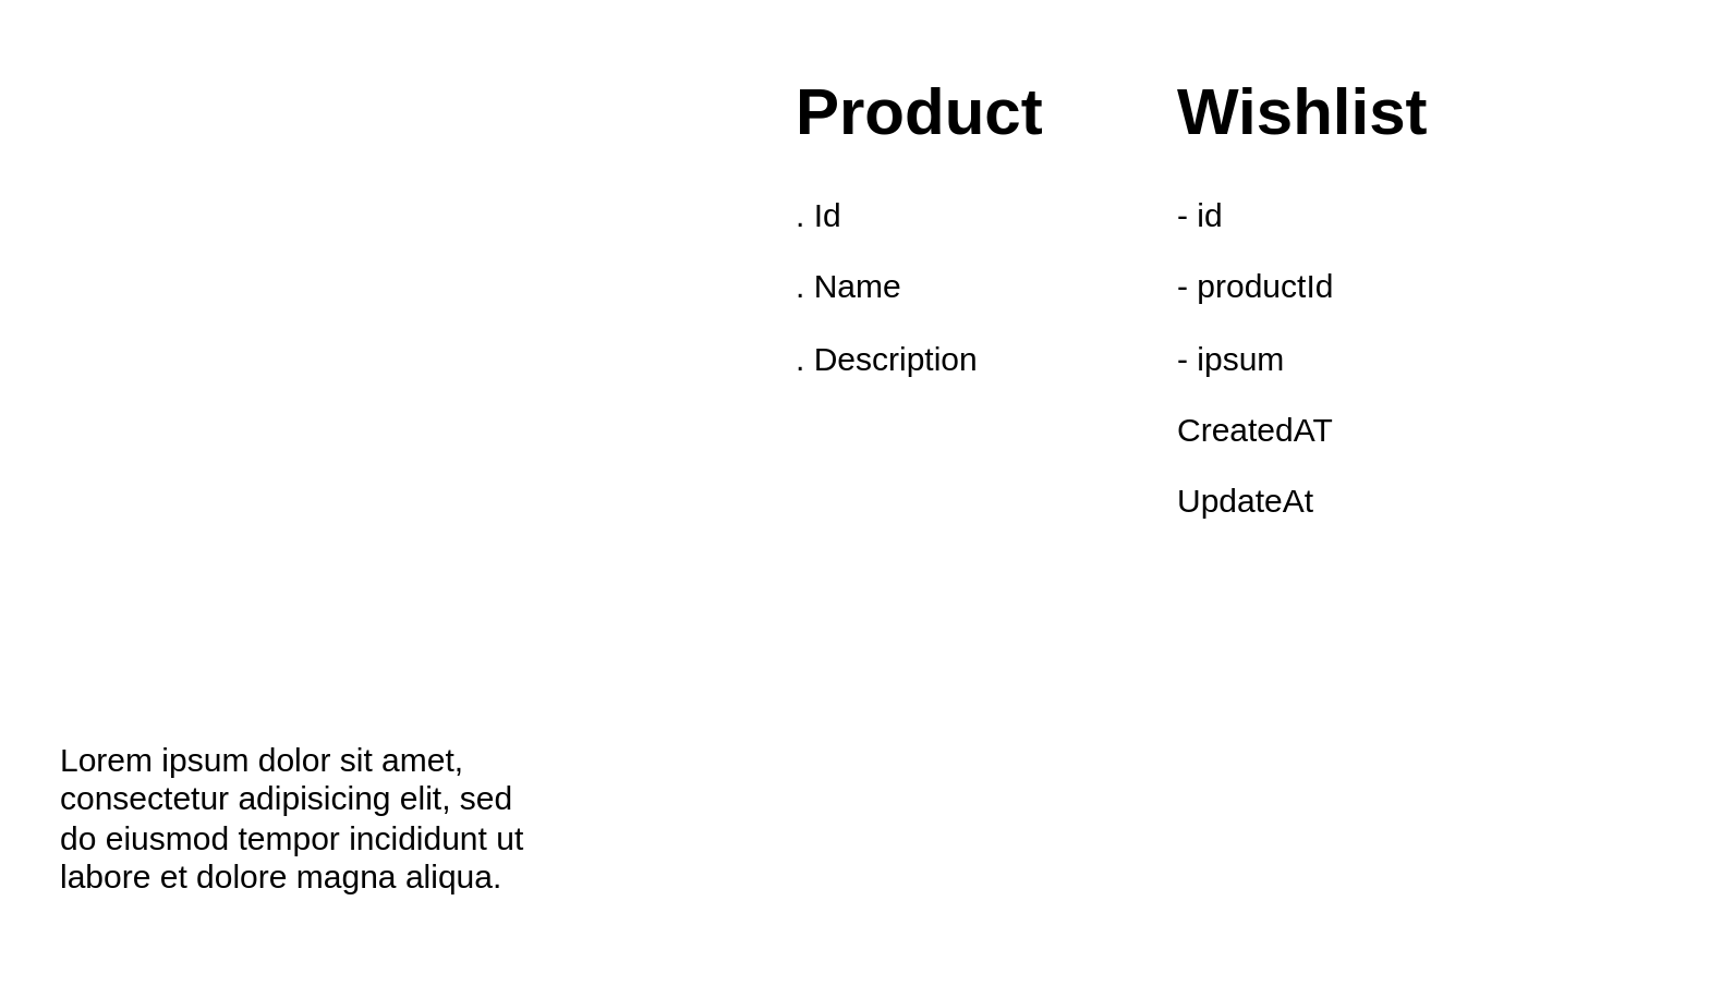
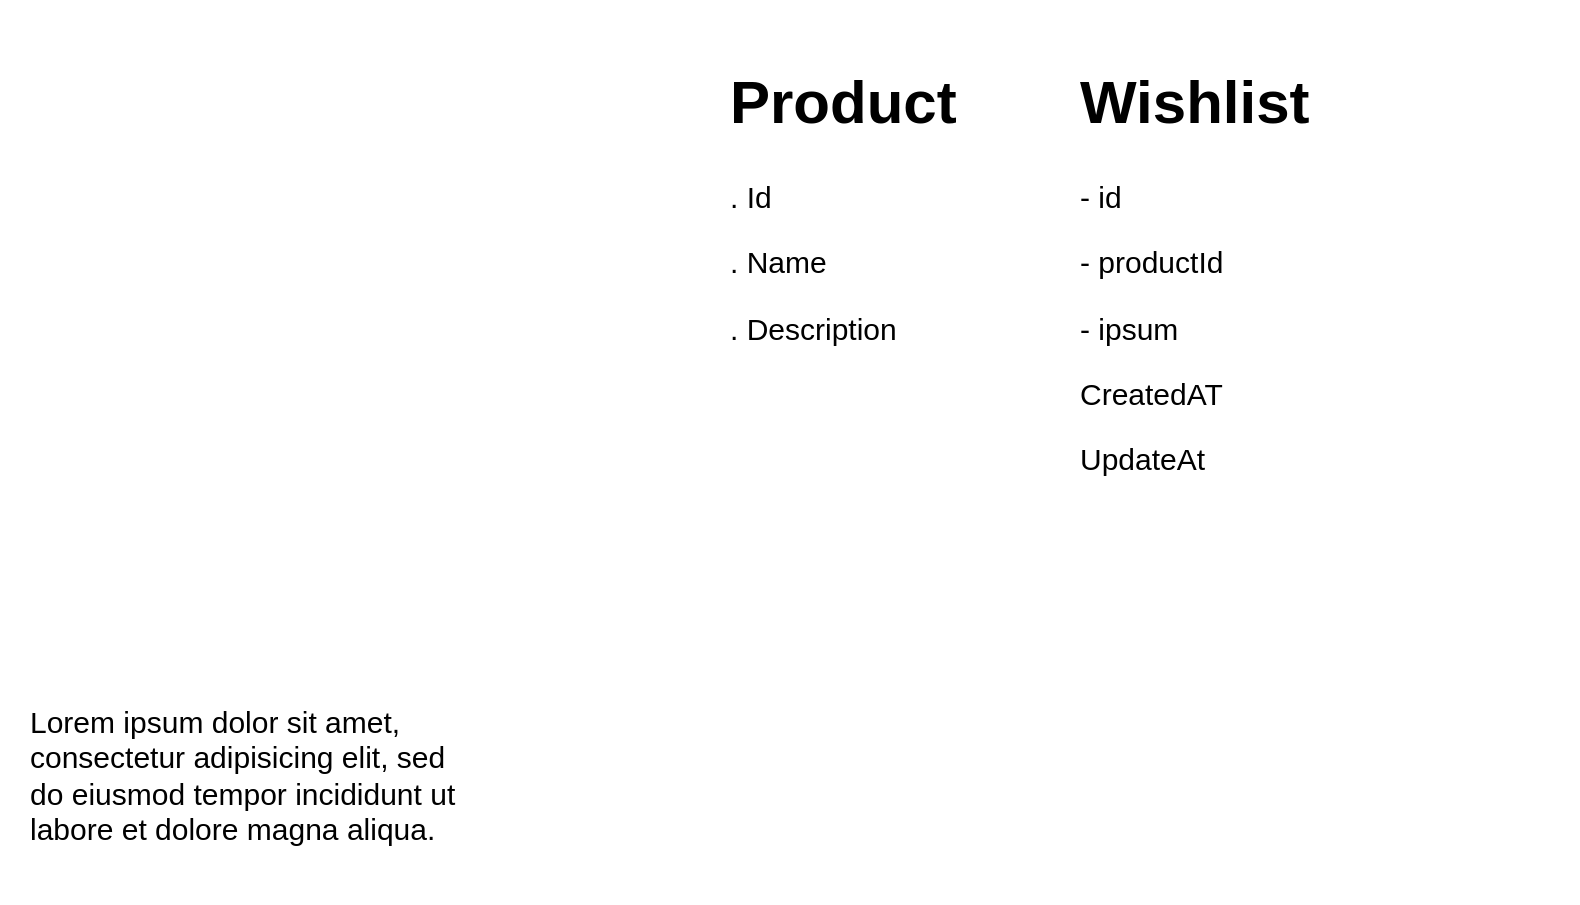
  <mxCell id="0" />
  <mxCell id="1" parent="0" />
  <mxCell id="2" value="&lt;h1 style=&quot;margin-top: 0px;&quot;&gt;Product&lt;/h1&gt;&lt;p&gt;. Id&lt;/p&gt;&lt;p&gt;. Name&lt;/p&gt;&lt;p&gt;. Description&lt;/p&gt;" style="text;html=1;whiteSpace=wrap;overflow=hidden;rounded=0;" vertex="1" parent="1"><mxGeometry x="290" width="120" height="120" as="geometry" y="20" /></mxCell>
  <mxCell id="3" value="&lt;h1 style=&quot;margin-top: 0px;&quot;&gt;Wishlist&lt;/h1&gt;&lt;p&gt;- id&lt;/p&gt;&lt;p&gt;- productId&lt;/p&gt;&lt;p&gt;- ipsum&lt;/p&gt;&lt;p&gt;CreatedAT&lt;/p&gt;&lt;p&gt;UpdateAt&lt;/p&gt;" style="text;html=1;whiteSpace=wrap;overflow=hidden;rounded=0;" vertex="1" parent="1"><mxGeometry x="430" width="180" height="180" as="geometry" y="20" /></mxCell>
- <mxCell id="4" value="&lt;h1 style=&quot;margin-top: 0px;&quot;&gt;&lt;br&gt;&lt;/h1&gt;&lt;p&gt;Lorem ipsum dolor sit amet, consectetur adipisicing elit, sed do eiusmod tempor incididunt ut labore et dolore magna aliqua.&lt;/p&gt;" style="text;html=1;whiteSpace=wrap;overflow=hidden;rounded=0;" vertex="1" parent="1"><mxGeometry x="20" y="220" width="180" height="120" as="geometry" /></mxCell>
+ <mxCell id="4" value="&lt;h1 style=&quot;margin-top: 0px;&quot;&gt;&lt;br&gt;&lt;/h1&gt;&lt;p&gt;Lorem ipsum dolor sit amet, consectetur adipisicing elit, sed do eiusmod tempor incididunt ut labore et dolore magna aliqua.&lt;/p&gt;" style="text;html=1;whiteSpace=wrap;overflow=hidden;rounded=0;" vertex="1" parent="1"><mxGeometry x="10" y="230" width="180" height="120" as="geometry" /></mxCell>
